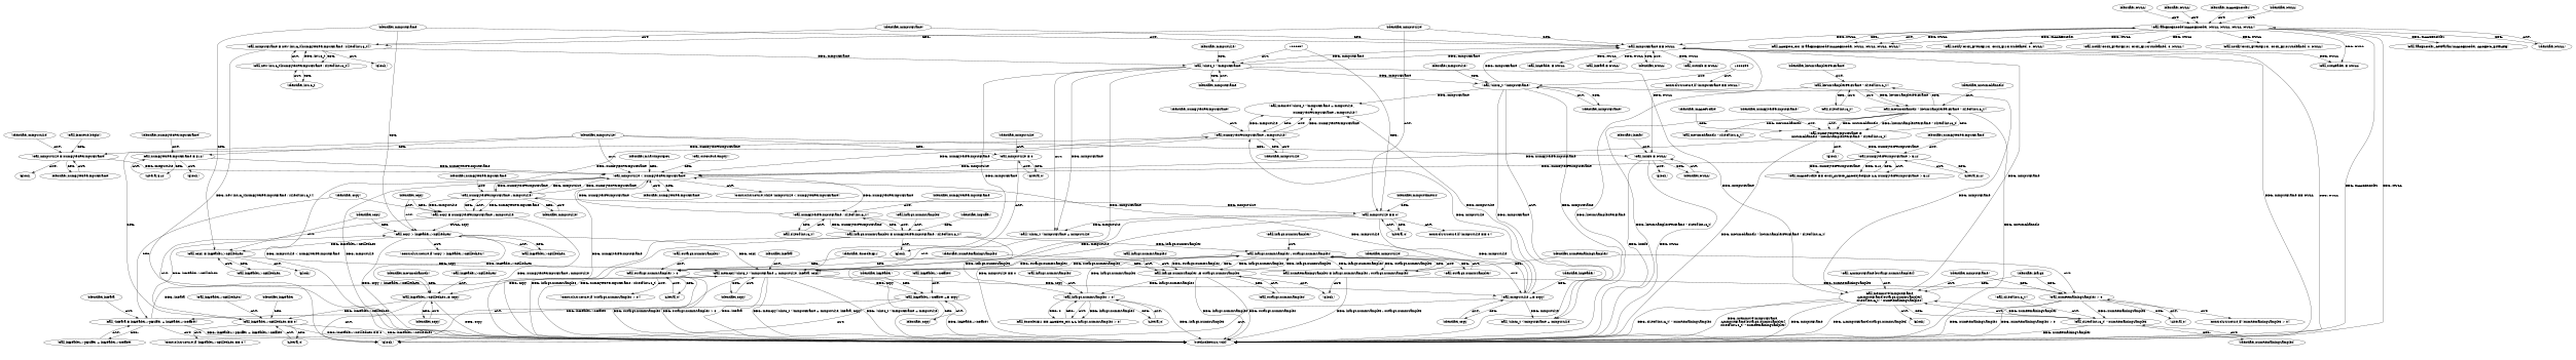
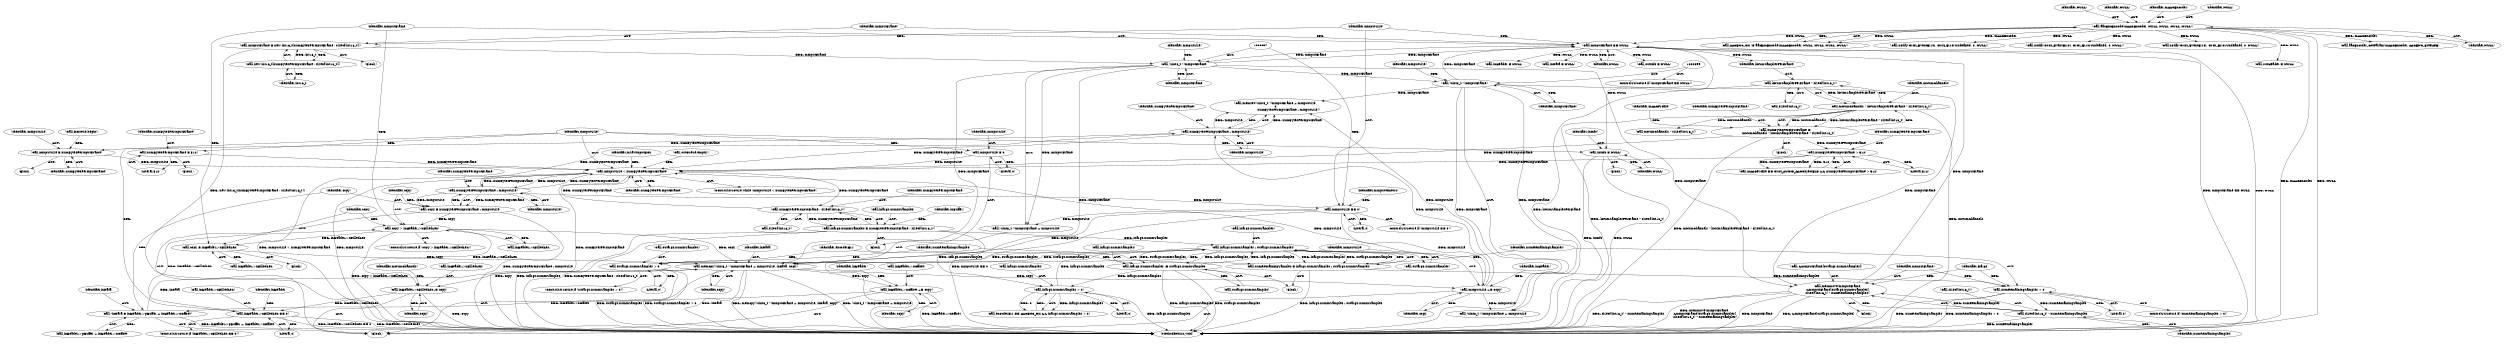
  digraph {
    n1 [label="(Call,inInfo = NULL)"]
    n2 [label="(MethodReturn,void)"]
    n3 [label="(Block,)"]
    n4 [label="(Identifier,NULL)"]
    n5 [label="(Call,mInputFrame == NULL)"]
    n6 [label="(Call,(uint8_t *)mInputFrame)"]
    n7 [label="(Call,inHeader = NULL)"]
    n8 [label="(Call,inData = NULL)"]
    n9 [label="(Call,outHeader = NULL)"]
    n10 [label="(Identifier,NULL)"]
    n11 [label="(Call,outInfo = NULL)"]
    n12 [label="(Call,memmove(mInputFrame,\n &mInputFrame[outargs.numInSamples],\n sizeof(int16_t) * numRemainingSamples))"]
    n13 [label="(Call,(uint8_t *)mInputFrame)"]
    n14 [label="(Call,memcpy((uint8_t *)mInputFrame + mInputSize, inData, copy))"]
    n15 [label="(Call,(uint8_t *)mInputFrame + mInputSize)"]
    n16 [label="(Identifier,mInputFrame)"]
    n17 [label="(ControlStructure,if (mInputFrame == NULL))"]
    n18 [label="(Call,sizeof(int16_t) * numRemainingSamples)"]
    n19 [label="(Block,)"]
    n20 [label="(Identifier,numRemainingSamples)"]
    n21 [label="(Identifier,mInputFrame)"]
    n22 [label="(Call,(uint8_t *)mInputFrame + mInputSize)"]
    n23 [label="(Call,memset((uint8_t *)mInputFrame + mInputSize,\n 0,\n                           numBytesPerInputFrame - mInputSize))"]
    n24 [label="(Call,numBytesPerInputFrame - mInputSize)"]
    n25 [label="(Call,mInputSize += copy)"]
    n26 [label="(Block,)"]
    n27 [label="(Call,inHeader->nOffset += copy)"]
    n28 [label="(Call,inHeader->nFilledLen -= copy)"]
    n29 [label="(Identifier,copy)"]
    n30 [label="(Call,mInputFrame = new int16_t[numBytesPerInputFrame / sizeof(int16_t)])"]
    n31 [label="(Call,new int16_t[numBytesPerInputFrame / sizeof(int16_t)])"]
    n32 [label="(Block,)"]
    n33 [label="(Identifier,int16_t)"]
    n34 [label="(Call,numRemainingSamples > 0)"]
    n35 [label="(ControlStructure,if (numRemainingSamples > 0))"]
    n36 [label="(Literal,0)"]
    n37 [label="(Call,numRemainingSamples = inargs.numInSamples - outargs.numInSamples)"]
    n38 [label="(Call,inargs.numInSamples - outargs.numInSamples)"]
    n39 [label="(Block,)"]
    n40 [label="(Call,inargs.numInSamples -= outargs.numInSamples)"]
    n41 [label="(Call,outargs.numInSamples > 0)"]
    n42 [label="(Call,outargs.numInSamples)"]
    n43 [label="(Call,inargs.numInSamples > 0)"]
    n44 [label="(Call,outargs.numInSamples)"]
    n45 [label="(ControlStructure,if (outargs.numInSamples > 0))"]
    n46 [label="(Literal,0)"]
    n47 [label="(Literal,0)"]
    n48 [label="(Call,encoderErr == AACENC_OK && inargs.numInSamples > 0)"]
    n49 [label="(Call,inargs.numInSamples = numBytesPerInputFrame / sizeof(int16_t))"]
    n50 [label="(Call,numBytesPerInputFrame / sizeof(int16_t))"]
    n51 [label="(Block,)"]
    n52 [label="(Call,mInputSize < numBytesPerInputFrame)"]
    n53 [label="(Call,sizeof(int16_t))"]
    n54 [label="(Call,numBytesPerInputFrame - mInputSize)"]
    n55 [label="(Identifier,numBytesPerInputFrame)"]
    n56 [label="(ControlStructure,while (mInputSize < numBytesPerInputFrame))"]
    n57 [label="(Call,mInputSize == 0)"]
    n58 [label="(Call,copy = numBytesPerInputFrame - mInputSize)"]
    n59 [label="(Identifier,mInputSize)"]
    n60 [label="(Call,mInputSize = numBytesPerInputFrame)"]
    n61 [label="(Block,)"]
    n62 [label="(Identifier,numBytesPerInputFrame)"]
    n63 [label="(Identifier,mInputSize)"]
    n64 [label="(Literal,0)"]
    n65 [label="(ControlStructure,if (mInputSize == 0))"]
    n66 [label="(Call,copy > inHeader->nFilledLen)"]
    n67 [label="(Identifier,copy)"]
    n68 [label="(Call,*inData = inHeader->pBuffer + inHeader->nOffset)"]
    n69 [label="(Identifier,copy)"]
    n70 [label="(Call,inHeader->nFilledLen == 0)"]
    n71 [label="(Identifier,copy)"]
    n72 [label="(Call,inHeader->pBuffer + inHeader->nOffset)"]
    n73 [label="(Call,copy = inHeader->nFilledLen)"]
    n74 [label="(Call,inHeader->nFilledLen)"]
    n75 [label="(Block,)"]
    n76 [label="(Call,inHeader->nFilledLen)"]
    n77 [label="(ControlStructure,if (copy > inHeader->nFilledLen))"]
    n78 [label="(ControlStructure,if (inHeader->nFilledLen == 0))"]
    n79 [label="(Literal,0)"]
    n80 [label="(Call,mInputSize = 0)"]
    n81 [label="(Literal,0)"]
    n82 [label="(Call,numBytesPerInputFrame =\n        mNumChannels * kNumSamplesPerFrame * sizeof(int16_t))"]
    n83 [label="(Call,mNumChannels * kNumSamplesPerFrame * sizeof(int16_t))"]
    n84 [label="(Call,numBytesPerInputFrame > 512)"]
    n85 [label="(Block,)"]
    n86 [label="(Call,kNumSamplesPerFrame * sizeof(int16_t))"]
    n87 [label="(Call,mNumChannels * sizeof(int16_t))"]
    n88 [label="(Call,mAACProfile == OMX_AUDIO_AACObjectELD && numBytesPerInputFrame > 512)"]
    n89 [label="(Literal,512)"]
    n90 [label="(Call,sizeof(int16_t))"]
    n91 [label="(Call,numBytesPerInputFrame = 512)"]
    n92 [label="(Block,)"]
    n93 [label="(Literal,512)"]
    n94 [label="(Call,aacEncEncode(mAACEncoder, NULL, NULL, NULL, NULL))"]
    n95 [label="(Call,aacEncoder_GetParam(mAACEncoder, AACENC_BITRATE))"]
    n96 [label="(Identifier,NULL)"]
    n97 [label="(Call,AACENC_OK != aacEncEncode(mAACEncoder, NULL, NULL, NULL, NULL))"]
    n98 [label="(Call,notify(OMX_EventError, OMX_ErrorUndefined, 0, NULL))"]
    n99 [label="(Call,notify(OMX_EventError, OMX_ErrorUndefined, 0, NULL))"]
    n100 [label="(Call,notify(OMX_EventError, OMX_ErrorUndefined, 0, NULL))"]
    n101 [label="(Identifier,mInputTimeUs)"]
    n102 [label="(Call,inargs.numInSamples)"]
    n103 [label="(Identifier,mInputSize)"]
    n104 [label="(Identifier,NULL)"]
    n105 [label="(Identifier,mAACProfile)"]
    n106 [label="(Identifier,numBytesPerInputFrame)"]
    n107 [label="(Identifier,numBytesPerInputFrame)"]
    n108 [label="(Identifier,inHeader)"]
    n109 [label="(Identifier,mNumChannels)"]
    n110 [label="(Identifier,numBytesPerInputFrame)"]
    n111 [label="(Call,&mInputFrame[outargs.numInSamples])"]
    n112 [label="(Identifier,copy)"]
    n113 [label="(Call,inQueue.begin())"]
    n114 [label="(Identifier,copy)"]
    n115 [label="(Identifier,numRemainingSamples)"]
    n116 [label="(Call,sizeof(int16_t))"]
    n117 [label="(Identifier,inBuffer)"]
    n118 [label="(Identifier,inData)"]
    n119 [label="(Identifier,inData)"]
    n120 [label="(Identifier,NULL)"]
    n121 [label="(Identifier,mInputFrame)"]
    n122 [label="(Call,inHeader->nFilledLen)"]
    n123 [label="(Identifier,inHeader)"]
    n124 [label="(Identifier,encoderErr)"]
    n125 [label="(Identifier,inInfo)"]
    n126 [label="(Identifier,numBytesPerInputFrame)"]
    n127 [label="(Call,inHeader->nFilledLen)"]
    n128 [label="(Call,inargs.numInSamples)"]
    n129 [label="(Identifier,mInputSize)"]
    n130 [label="(Identifier,mAACEncoder)"]
    n131 [label="(Identifier,mInputSize)"]
    n132 [label="(Identifier,mSawInputEOS)"]
    n133 [label="(Identifier,mInputSize)"]
    n134 [label="(Identifier,inargs)"]
    n135 [label="(Identifier,mInputFrame)"]
    n136 [label="(Identifier,NULL)"]
    n137 [label="(Identifier,mInputFrame)"]
    n138 [label="(Identifier,numBytesPerInputFrame)"]
    n139 [label="(Identifier,mNumChannels)"]
    n140 [label="(Call,inargs.numInSamples)"]
    n141 [label="(Identifier,inHeader)"]
    n142 [label="(Call,outQueue.empty())"]
    n143 [label="(Identifier,copy)"]
    n144 [label="(Identifier,mInputSize)"]
    n145 [label="(Identifier,mInputSize)"]
    n146 [label="(Call,outargs.numInSamples)"]
    n147 [label="(Call,inargs.numInSamples)"]
    n148 [label="(Identifier,numBytesPerInputFrame)"]
    n149 [label="(Identifier,numRemainingSamples)"]
    n150 [label="(Identifier,kNumSamplesPerFrame)"]
    n151 [label="(Identifier,mInputSize)"]
    n152 [label="(Call,inHeader->nOffset)"]
    1000399
    1000357
    n1 -> n2 [label="DDG: NULL"]
    n1 -> n2 [label="DDG: inInfo"]
    n1 -> n3 [label="AST: "]
    n1 -> n4 [label="CFG: "]
    n4 -> n1 [label="AST: "]
    n5 -> n1 [label="DDG: NULL"]
    n5 -> n2 [label="DDG: mInputFrame == NULL"]
    n5 -> n2 [label="DDG: NULL"]
    n5 -> n6 [label="DDG: mInputFrame"]
    n5 -> n7 [label="DDG: NULL"]
    n5 -> n8 [label="DDG: NULL"]
-   n5 -> n9 [label="DDG: NULL"]
+   n5 -> n150 [label="DDG: NULL"]
    n5 -> n10 [label="CFG: "]
    n5 -> n11 [label="DDG: NULL"]
    n6 -> n2 [label="DDG: mInputFrame"]
    n6 -> n5 [label="DDG: mInputFrame"]
    n6 -> n12 [label="DDG: mInputFrame"]
    n6 -> n13 [label="DDG: mInputFrame"]
    n6 -> n14 [label="DDG: mInputFrame"]
    n6 -> n15 [label="AST: "]
    n6 -> n15 [label="DDG: mInputFrame"]
    n6 -> n16 [label="CFG: "]
    n10 -> n5 [label="AST: "]
    n12 -> n2 [label="DDG: &mInputFrame[outargs.numInSamples]"]
    n12 -> n2 [label="DDG: sizeof(int16_t) * numRemainingSamples"]
    n12 -> n2 [label="DDG: memmove(mInputFrame,\n &mInputFrame[outargs.numInSamples],\n sizeof(int16_t) * numRemainingSamples)"]
    n12 -> n2 [label="DDG: mInputFrame"]
    n12 -> n5 [label="DDG: mInputFrame"]
    n12 -> n18 [label="CFG: "]
    n12 -> n19 [label="AST: "]
    n13 -> n2 [label="DDG: mInputFrame"]
    n13 -> n5 [label="DDG: mInputFrame"]
    n13 -> n12 [label="DDG: mInputFrame"]
    n13 -> n21 [label="CFG: "]
    n13 -> n22 [label="AST: "]
    n13 -> n22 [label="DDG: mInputFrame"]
    n13 -> n23 [label="DDG: mInputFrame"]
    n14 -> n2 [label="DDG: inData"]
    n14 -> n2 [label="DDG: memcpy((uint8_t *)mInputFrame + mInputSize, inData, copy)"]
    n14 -> n2 [label="DDG: (uint8_t *)mInputFrame + mInputSize"]
    n14 -> n25 [label="DDG: copy"]
    n14 -> n26 [label="AST: "]
    n14 -> n27 [label="DDG: copy"]
    n14 -> n28 [label="DDG: copy"]
    n14 -> n29 [label="CFG: "]
    n15 -> n14 [label="AST: "]
    n16 -> n6 [label="AST: "]
    n18 -> n2 [label="DDG: numRemainingSamples"]
    n18 -> n12 [label="AST: "]
    n18 -> n12 [label="DDG: numRemainingSamples"]
    n18 -> n20 [label="CFG: "]
    n20 -> n18 [label="AST: "]
    n21 -> n13 [label="AST: "]
    n23 -> n24 [label="CFG: "]
    n24 -> n23 [label="AST: "]
    n24 -> n23 [label="DDG: numBytesPerInputFrame"]
    n24 -> n23 [label="DDG: mInputSize"]
    n24 -> n52 [label="DDG: numBytesPerInputFrame"]
    n24 -> n60 [label="DDG: numBytesPerInputFrame"]
    n24 -> n63 [label="CFG: "]
    n25 -> n22 [label="DDG: mInputSize"]
    n25 -> n23 [label="DDG: mInputSize"]
    n25 -> n24 [label="DDG: mInputSize"]
    n25 -> n26 [label="AST: "]
    n25 -> n52 [label="DDG: mInputSize"]
    n25 -> n67 [label="CFG: "]
    n27 -> n2 [label="DDG: inHeader->nOffset"]
    n27 -> n26 [label="AST: "]
    n27 -> n68 [label="DDG: inHeader->nOffset"]
    n27 -> n69 [label="CFG: "]
    n28 -> n2 [label="DDG: copy"]
    n28 -> n26 [label="AST: "]
    n28 -> n70 [label="DDG: inHeader->nFilledLen"]
    n28 -> n71 [label="CFG: "]
    n29 -> n14 [label="AST: "]
    n30 -> n2 [label="DDG: new int16_t[numBytesPerInputFrame / sizeof(int16_t)]"]
    n30 -> n6 [label="DDG: mInputFrame"]
    n30 -> n31 [label="CFG: "]
    n30 -> n32 [label="AST: "]
    n31 -> n30 [label="AST: "]
    n31 -> n30 [label="DDG: int16_t"]
    n31 -> n33 [label="CFG: "]
    n33 -> n31 [label="AST: "]
    n34 -> n2 [label="DDG: numRemainingSamples"]
    n34 -> n2 [label="DDG: numRemainingSamples > 0"]
    n34 -> n18 [label="DDG: numRemainingSamples"]
    n34 -> n35 [label="AST: "]
    n34 -> n36 [label="CFG: "]
    n36 -> n34 [label="AST: "]
    n37 -> n2 [label="DDG: inargs.numInSamples - outargs.numInSamples"]
    n37 -> n34 [label="DDG: numRemainingSamples"]
    n37 -> n38 [label="CFG: "]
    n37 -> n39 [label="AST: "]
    n38 -> n37 [label="AST: "]
    n38 -> n37 [label="DDG: inargs.numInSamples"]
    n38 -> n37 [label="DDG: outargs.numInSamples"]
    n38 -> n40 [label="DDG: outargs.numInSamples"]
    n38 -> n40 [label="DDG: inargs.numInSamples"]
    n38 -> n41 [label="DDG: outargs.numInSamples"]
    n38 -> n42 [label="CFG: "]
    n40 -> n2 [label="DDG: inargs.numInSamples"]
    n40 -> n2 [label="DDG: outargs.numInSamples"]
    n40 -> n38 [label="DDG: inargs.numInSamples"]
    n40 -> n39 [label="AST: "]
    n40 -> n43 [label="DDG: inargs.numInSamples"]
    n40 -> n44 [label="CFG: "]
    n41 -> n2 [label="DDG: outargs.numInSamples > 0"]
    n41 -> n2 [label="DDG: outargs.numInSamples"]
    n41 -> n38 [label="DDG: outargs.numInSamples"]
    n41 -> n45 [label="AST: "]
    n41 -> n46 [label="CFG: "]
    n42 -> n38 [label="AST: "]
    n43 -> n2 [label="DDG: inargs.numInSamples"]
    n43 -> n38 [label="DDG: inargs.numInSamples"]
    n43 -> n47 [label="CFG: "]
    n43 -> n48 [label="AST: "]
    n43 -> n48 [label="DDG: inargs.numInSamples"]
    n43 -> n48 [label="DDG: 0"]
    n44 -> n40 [label="AST: "]
    n46 -> n41 [label="AST: "]
    n47 -> n43 [label="AST: "]
    n48 -> n43 [label="CFG: "]
    n49 -> n2 [label="DDG: inargs.numInSamples"]
    n49 -> n2 [label="DDG: numBytesPerInputFrame / sizeof(int16_t)"]
    n49 -> n38 [label="DDG: inargs.numInSamples"]
    n49 -> n43 [label="DDG: inargs.numInSamples"]
    n49 -> n50 [label="CFG: "]
    n49 -> n51 [label="AST: "]
    n50 -> n49 [label="AST: "]
    n50 -> n49 [label="DDG: numBytesPerInputFrame"]
    n50 -> n52 [label="DDG: numBytesPerInputFrame"]
    n50 -> n53 [label="CFG: "]
    n52 -> n2 [label="DDG: mInputSize < numBytesPerInputFrame"]
    n52 -> n2 [label="DDG: mInputSize"]
    n52 -> n2 [label="DDG: numBytesPerInputFrame"]
    n52 -> n50 [label="DDG: numBytesPerInputFrame"]
    n52 -> n54 [label="DDG: numBytesPerInputFrame"]
    n52 -> n54 [label="DDG: mInputSize"]
    n52 -> n55 [label="CFG: "]
    n52 -> n56 [label="AST: "]
    n53 -> n50 [label="AST: "]
    n54 -> n24 [label="DDG: numBytesPerInputFrame"]
    n54 -> n52 [label="DDG: numBytesPerInputFrame"]
    n54 -> n57 [label="DDG: mInputSize"]
    n54 -> n58 [label="AST: "]
    n54 -> n58 [label="DDG: numBytesPerInputFrame"]
    n54 -> n58 [label="DDG: mInputSize"]
    n54 -> n59 [label="CFG: "]
    n55 -> n52 [label="AST: "]
    n57 -> n2 [label="DDG: mInputSize == 0"]
    n57 -> n14 [label="DDG: mInputSize"]
    n57 -> n15 [label="DDG: mInputSize"]
    n57 -> n25 [label="DDG: mInputSize"]
    n57 -> n64 [label="CFG: "]
    n57 -> n65 [label="AST: "]
    n58 -> n2 [label="DDG: numBytesPerInputFrame - mInputSize"]
    n58 -> n26 [label="AST: "]
    n58 -> n54 [label="CFG: "]
-   n58 -> n66 [label="NULL: copy"]
+   n58 -> n66 [label="DDG: copy"]
    n59 -> n54 [label="AST: "]
    n60 -> n52 [label="DDG: mInputSize"]
    n60 -> n61 [label="AST: "]
    n60 -> n62 [label="CFG: "]
    n62 -> n60 [label="AST: "]
    n63 -> n24 [label="AST: "]
    n64 -> n57 [label="AST: "]
    n66 -> n2 [label="DDG: copy > inHeader->nFilledLen"]
    n66 -> n14 [label="DDG: copy"]
    n66 -> n28 [label="DDG: inHeader->nFilledLen"]
    n66 -> n73 [label="DDG: inHeader->nFilledLen"]
    n66 -> n76 [label="CFG: "]
    n66 -> n77 [label="AST: "]
    n67 -> n25 [label="AST: "]
    n68 -> n2 [label="DDG: inHeader->pBuffer + inHeader->nOffset"]
    n68 -> n14 [label="DDG: inData"]
    n68 -> n26 [label="AST: "]
    n68 -> n72 [label="CFG: "]
    n69 -> n27 [label="AST: "]
    n70 -> n2 [label="DDG: inHeader->nFilledLen == 0"]
    n70 -> n2 [label="DDG: inHeader->nFilledLen"]
    n70 -> n66 [label="DDG: inHeader->nFilledLen"]
    n70 -> n78 [label="AST: "]
    n70 -> n79 [label="CFG: "]
    n71 -> n28 [label="AST: "]
    n72 -> n68 [label="AST: "]
    n73 -> n14 [label="DDG: copy"]
    n73 -> n74 [label="CFG: "]
    n73 -> n75 [label="AST: "]
    n74 -> n73 [label="AST: "]
    n76 -> n66 [label="AST: "]
    n79 -> n70 [label="AST: "]
    n80 -> n51 [label="AST: "]
    n80 -> n52 [label="DDG: mInputSize"]
    n80 -> n81 [label="CFG: "]
    n81 -> n80 [label="AST: "]
    n82 -> n2 [label="DDG: mNumChannels * kNumSamplesPerFrame * sizeof(int16_t)"]
    n82 -> n52 [label="DDG: numBytesPerInputFrame"]
    n82 -> n83 [label="CFG: "]
    n82 -> n84 [label="DDG: numBytesPerInputFrame"]
    n82 -> n85 [label="AST: "]
    n83 -> n2 [label="DDG: kNumSamplesPerFrame * sizeof(int16_t)"]
    n83 -> n2 [label="DDG: mNumChannels"]
    n83 -> n82 [label="AST: "]
    n83 -> n82 [label="DDG: mNumChannels"]
    n83 -> n82 [label="DDG: kNumSamplesPerFrame * sizeof(int16_t)"]
    n83 -> n86 [label="CFG: "]
    n83 -> n87 [label="DDG: mNumChannels"]
    n84 -> n52 [label="DDG: numBytesPerInputFrame"]
    n84 -> n88 [label="AST: "]
    n84 -> n88 [label="DDG: numBytesPerInputFrame"]
    n84 -> n88 [label="DDG: 512"]
    n84 -> n89 [label="CFG: "]
    n86 -> n2 [label="DDG: kNumSamplesPerFrame"]
    n86 -> n83 [label="AST: "]
    n86 -> n83 [label="DDG: kNumSamplesPerFrame"]
    n86 -> n90 [label="CFG: "]
    n88 -> n84 [label="CFG: "]
    n89 -> n84 [label="AST: "]
    n90 -> n86 [label="AST: "]
    n91 -> n52 [label="DDG: numBytesPerInputFrame"]
    n91 -> n92 [label="AST: "]
    n91 -> n93 [label="CFG: "]
    n93 -> n91 [label="AST: "]
    n94 -> n2 [label="DDG: mAACEncoder"]
    n94 -> n2 [label="DDG: NULL"]
    n94 -> n5 [label="DDG: NULL"]
    n94 -> n9 [label="DDG: NULL"]
    n94 -> n95 [label="DDG: mAACEncoder"]
    n94 -> n96 [label="CFG: "]
    n94 -> n97 [label="AST: "]
    n94 -> n97 [label="DDG: NULL"]
    n94 -> n97 [label="DDG: mAACEncoder"]
    n94 -> n98 [label="DDG: NULL"]
    n94 -> n99 [label="DDG: NULL"]
    n94 -> n100 [label="DDG: NULL"]
    n96 -> n94 [label="AST: "]
    n97 -> n94 [label="CFG: "]
    n101 -> n57 [label="CFG: "]
    n102 -> n38 [label="AST: "]
    n103 -> n60 [label="AST: "]
    n104 -> n94 [label="AST: "]
    n105 -> n82 [label="CFG: "]
    n106 -> n50 [label="AST: "]
    n107 -> n91 [label="AST: "]
    n108 -> n27 [label="CFG: "]
    n109 -> n28 [label="CFG: "]
    n110 -> n84 [label="AST: "]
    n111 -> n12 [label="AST: "]
    n112 -> n58 [label="CFG: "]
    n112 -> n66 [label="AST: "]
    n113 -> n60 [label="CFG: "]
    n114 -> n66 [label="CFG: "]
    n114 -> n73 [label="AST: "]
    n115 -> n37 [label="AST: "]
    n115 -> n41 [label="CFG: "]
    n116 -> n18 [label="AST: "]
    n117 -> n49 [label="CFG: "]
    n118 -> n14 [label="AST: "]
    n119 -> n68 [label="AST: "]
    n120 -> n94 [label="AST: "]
    n121 -> n5 [label="AST: "]
    n121 -> n66 [label="CFG: "]
    n121 -> n73 [label="CFG: "]
    n122 -> n70 [label="AST: "]
    n123 -> n70 [label="CFG: "]
    n124 -> n40 [label="CFG: "]
    n124 -> n41 [label="CFG: "]
    n125 -> n1 [label="AST: "]
    n126 -> n24 [label="AST: "]
    n127 -> n28 [label="AST: "]
    n128 -> n49 [label="AST: "]
    n129 -> n13 [label="CFG: "]
    n130 -> n94 [label="AST: "]
    n131 -> n5 [label="CFG: "]
    n131 -> n30 [label="CFG: "]
    n131 -> n57 [label="AST: "]
    n132 -> n52 [label="CFG: "]
    n133 -> n1 [label="CFG: "]
    n133 -> n52 [label="AST: "]
    n133 -> n70 [label="CFG: "]
    n133 -> n80 [label="CFG: "]
    n133 -> n91 [label="CFG: "]
    n134 -> n12 [label="CFG: "]
    n134 -> n34 [label="CFG: "]
    n135 -> n5 [label="CFG: "]
    n135 -> n30 [label="AST: "]
    n136 -> n94 [label="AST: "]
    n137 -> n12 [label="AST: "]
    n137 -> n34 [label="CFG: "]
    n138 -> n54 [label="AST: "]
    n139 -> n83 [label="AST: "]
    n140 -> n40 [label="AST: "]
    n141 -> n25 [label="CFG: "]
    n142 -> n52 [label="CFG: "]
    n143 -> n58 [label="AST: "]
    n143 -> n68 [label="CFG: "]
    n144 -> n80 [label="AST: "]
    n145 -> n14 [label="CFG: "]
    n145 -> n25 [label="AST: "]
    n146 -> n41 [label="AST: "]
    n147 -> n43 [label="AST: "]
    n148 -> n82 [label="AST: "]
    n149 -> n34 [label="AST: "]
    n149 -> n37 [label="CFG: "]
    n150 -> n86 [label="AST: "]
    n151 -> n6 [label="CFG: "]
    n152 -> n27 [label="AST: "]
    1000399 -> n13 [label="AST: "]
    1000399 -> n17 [label="AST: "]
    1000357 -> n6 [label="AST: "]
    1000357 -> n57 [label="CFG: "]
  }
